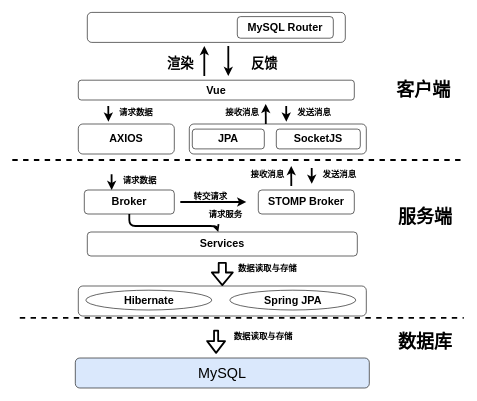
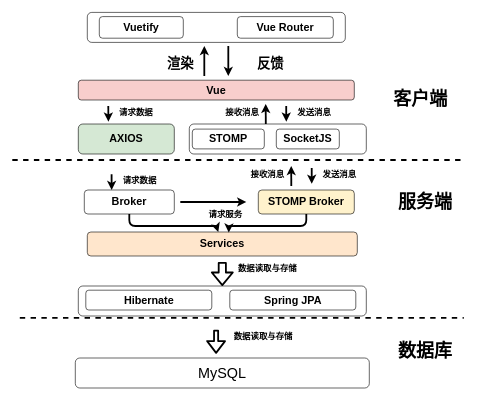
  <mxCell id="0" />
  <mxCell id="1" parent="0" />
  <mxCell id="2" value="" style="rounded=1;whiteSpace=wrap;html=1;" parent="1" vertex="1"><mxGeometry x="130" y="476" width="480" height="50" as="geometry" /></mxCell>
  <mxCell id="3" value="" style="rounded=1;whiteSpace=wrap;html=1;" parent="1" vertex="1"><mxGeometry x="315" y="206" width="295" height="50" as="geometry" /></mxCell>
  <mxCell id="4" value="" style="rounded=1;whiteSpace=wrap;html=1;" parent="1" vertex="1"><mxGeometry x="145" y="20" width="430" height="50" as="geometry" /></mxCell>
- <mxCell id="5" value="&lt;font style=&quot;font-size: 24px&quot;&gt;MySQL&lt;/font&gt;" style="rounded=1;whiteSpace=wrap;html=1;fillColor=#dae8fc;" parent="1" vertex="1"><mxGeometry x="125" y="596" width="490" height="50" as="geometry" /></mxCell>
- <mxCell id="7" value="&lt;font style=&quot;font-size: 18px&quot;&gt;&lt;b&gt;MySQL Router&lt;/b&gt;&lt;/font&gt;" style="rounded=1;whiteSpace=wrap;html=1;" parent="1" vertex="1"><mxGeometry x="395" y="27" width="160" height="36" as="geometry" /></mxCell>
- <mxCell id="8" value="&lt;font style=&quot;font-size: 18px&quot;&gt;&lt;b&gt;Vue&lt;/b&gt;&lt;/font&gt;" style="rounded=1;whiteSpace=wrap;html=1;" parent="1" vertex="1"><mxGeometry x="130" y="133" width="460" height="33" as="geometry" /></mxCell>
- <mxCell id="9" value="&lt;font style=&quot;font-size: 18px&quot;&gt;&lt;b&gt;AXIOS&lt;/b&gt;&lt;/font&gt;" style="rounded=1;whiteSpace=wrap;html=1;" parent="1" vertex="1"><mxGeometry x="130" y="206" width="160" height="50" as="geometry" /></mxCell>
- <mxCell id="10" value="&lt;font style=&quot;font-size: 18px&quot;&gt;&lt;b&gt;JPA&lt;/b&gt;&lt;/font&gt;" style="rounded=1;whiteSpace=wrap;html=1;" parent="1" vertex="1"><mxGeometry x="320" y="214.5" width="120" height="33" as="geometry" /></mxCell>
- <mxCell id="11" value="&lt;font style=&quot;font-size: 18px&quot;&gt;&lt;b&gt;SocketJS&lt;/b&gt;&lt;/font&gt;" style="rounded=1;whiteSpace=wrap;html=1;" parent="1" vertex="1"><mxGeometry x="460" y="214.5" width="140" height="33" as="geometry" /></mxCell>
+ <mxCell id="5" value="&lt;font style=&quot;font-size: 24px&quot;&gt;MySQL&lt;/font&gt;" style="rounded=1;whiteSpace=wrap;html=1;" parent="1" vertex="1"><mxGeometry x="125" y="596" width="490" height="50" as="geometry" /></mxCell>
+ <mxCell id="6" value="&lt;b&gt;&lt;font style=&quot;font-size: 18px&quot;&gt;Vuetify&lt;/font&gt;&lt;/b&gt;" style="rounded=1;whiteSpace=wrap;html=1;" parent="1" vertex="1"><mxGeometry x="165" y="27" width="140" height="36" as="geometry" /></mxCell>
+ <mxCell id="7" value="&lt;font style=&quot;font-size: 18px&quot;&gt;&lt;b&gt;Vue Router&lt;/b&gt;&lt;/font&gt;" style="rounded=1;whiteSpace=wrap;html=1;" parent="1" vertex="1"><mxGeometry x="395" y="27" width="160" height="36" as="geometry" /></mxCell>
+ <mxCell id="8" value="&lt;font style=&quot;font-size: 18px&quot;&gt;&lt;b&gt;Vue&lt;/b&gt;&lt;/font&gt;" style="rounded=1;whiteSpace=wrap;html=1;fillColor=#f8cecc;" parent="1" vertex="1"><mxGeometry x="130" y="133" width="460" height="33" as="geometry" /></mxCell>
+ <mxCell id="9" value="&lt;font style=&quot;font-size: 18px&quot;&gt;&lt;b&gt;AXIOS&lt;/b&gt;&lt;/font&gt;" style="rounded=1;whiteSpace=wrap;html=1;fillColor=#d5e8d4;" parent="1" vertex="1"><mxGeometry x="130" y="206" width="160" height="50" as="geometry" /></mxCell>
+ <mxCell id="10" value="&lt;font style=&quot;font-size: 18px&quot;&gt;&lt;b&gt;STOMP&lt;/b&gt;&lt;/font&gt;" style="rounded=1;whiteSpace=wrap;html=1;" parent="1" vertex="1"><mxGeometry x="320" y="214.5" width="120" height="33" as="geometry" /></mxCell>
+ <mxCell id="11" value="&lt;font style=&quot;font-size: 18px&quot;&gt;&lt;b&gt;SocketJS&lt;/b&gt;&lt;/font&gt;" style="rounded=1;whiteSpace=wrap;html=1;" parent="1" vertex="1"><mxGeometry x="460" y="214.5" width="105" height="33" as="geometry" /></mxCell>
  <mxCell id="12" value="" style="endArrow=none;dashed=1;html=1;strokeWidth=3;" parent="1" edge="1"><mxGeometry width="50" height="50" relative="1" as="geometry"><mxPoint x="20" y="266" as="sourcePoint" /><mxPoint x="770" y="266" as="targetPoint" /></mxGeometry></mxCell>
- <mxCell id="13" value="&lt;font style=&quot;font-size: 18px&quot;&gt;&lt;b&gt;Hibernate&lt;/b&gt;&lt;/font&gt;" style="ellipse;whiteSpace=wrap;html=1;" parent="1" vertex="1"><mxGeometry x="142.5" y="483" width="210" height="33" as="geometry" /></mxCell>
- <mxCell id="14" value="&lt;font style=&quot;font-size: 18px&quot;&gt;&lt;b&gt;Spring JPA&lt;/b&gt;&lt;/font&gt;" style="ellipse;whiteSpace=wrap;html=1;" parent="1" vertex="1"><mxGeometry x="382.5" y="483" width="210" height="33" as="geometry" /></mxCell>
+ <mxCell id="13" value="&lt;font style=&quot;font-size: 18px&quot;&gt;&lt;b&gt;Hibernate&lt;/b&gt;&lt;/font&gt;" style="rounded=1;whiteSpace=wrap;html=1;" parent="1" vertex="1"><mxGeometry x="142.5" y="483" width="210" height="33" as="geometry" /></mxCell>
+ <mxCell id="14" value="&lt;font style=&quot;font-size: 18px&quot;&gt;&lt;b&gt;Spring JPA&lt;/b&gt;&lt;/font&gt;" style="rounded=1;whiteSpace=wrap;html=1;" parent="1" vertex="1"><mxGeometry x="382.5" y="483" width="210" height="33" as="geometry" /></mxCell>
  <mxCell id="15" value="" style="endArrow=none;dashed=1;html=1;strokeWidth=3;" parent="1" edge="1"><mxGeometry width="50" height="50" relative="1" as="geometry"><mxPoint x="32.5" y="529" as="sourcePoint" /><mxPoint x="772.5" y="529" as="targetPoint" /></mxGeometry></mxCell>
  <mxCell id="16" value="&lt;font style=&quot;font-size: 18px&quot;&gt;&lt;b&gt;Broker&lt;/b&gt;&lt;/font&gt;" style="rounded=1;whiteSpace=wrap;html=1;" parent="1" vertex="1"><mxGeometry x="140" y="316" width="150" height="40" as="geometry" /></mxCell>
- <mxCell id="17" value="&lt;font style=&quot;font-size: 18px&quot;&gt;&lt;b&gt;STOMP Broker&lt;/b&gt;&lt;/font&gt;" style="rounded=1;whiteSpace=wrap;html=1;" parent="1" vertex="1"><mxGeometry x="430" y="316" width="160" height="40" as="geometry" /></mxCell>
- <mxCell id="18" value="&lt;font style=&quot;font-size: 18px&quot;&gt;&lt;b&gt;Services&lt;/b&gt;&lt;/font&gt;" style="rounded=1;whiteSpace=wrap;html=1;" parent="1" vertex="1"><mxGeometry x="145" y="386" width="450" height="40" as="geometry" /></mxCell>
- <mxCell id="19" value="&lt;font size=&quot;1&quot;&gt;&lt;b style=&quot;font-size: 30px&quot;&gt;客户端&lt;/b&gt;&lt;/font&gt;" style="text;html=1;align=center;verticalAlign=middle;resizable=0;points=[];autosize=1;strokeColor=none;" parent="1" vertex="1"><mxGeometry x="650" y="133" width="110" height="30" as="geometry" /></mxCell>
- <mxCell id="20" value="&lt;font size=&quot;1&quot;&gt;&lt;b style=&quot;font-size: 30px&quot;&gt;服务端&lt;/b&gt;&lt;/font&gt;" style="text;html=1;align=center;verticalAlign=middle;resizable=0;points=[];autosize=1;strokeColor=none;" parent="1" vertex="1"><mxGeometry x="652.5" y="346" width="110" height="30" as="geometry" /></mxCell>
- <mxCell id="21" value="&lt;font size=&quot;1&quot;&gt;&lt;b style=&quot;font-size: 30px&quot;&gt;数据库&lt;/b&gt;&lt;/font&gt;" style="text;html=1;align=center;verticalAlign=middle;resizable=0;points=[];autosize=1;strokeColor=none;" parent="1" vertex="1"><mxGeometry x="652.5" y="554" width="110" height="30" as="geometry" /></mxCell>
+ <mxCell id="17" value="&lt;font style=&quot;font-size: 18px&quot;&gt;&lt;b&gt;STOMP Broker&lt;/b&gt;&lt;/font&gt;" style="rounded=1;whiteSpace=wrap;html=1;fillColor=#fff2cc;" parent="1" vertex="1"><mxGeometry x="430" y="316" width="160" height="40" as="geometry" /></mxCell>
+ <mxCell id="18" value="&lt;font style=&quot;font-size: 18px&quot;&gt;&lt;b&gt;Services&lt;/b&gt;&lt;/font&gt;" style="rounded=1;whiteSpace=wrap;html=1;fillColor=#ffe6cc;" parent="1" vertex="1"><mxGeometry x="145" y="386" width="450" height="40" as="geometry" /></mxCell>
+ <mxCell id="19" value="&lt;font size=&quot;1&quot;&gt;&lt;b style=&quot;font-size: 30px&quot;&gt;客户端&lt;/b&gt;&lt;/font&gt;" style="text;html=1;align=center;verticalAlign=middle;resizable=0;points=[];autosize=1;strokeColor=none;" parent="1" vertex="1"><mxGeometry x="645" y="148" width="110" height="30" as="geometry" /></mxCell>
+ <mxCell id="20" value="&lt;font size=&quot;1&quot;&gt;&lt;b style=&quot;font-size: 30px&quot;&gt;服务端&lt;/b&gt;&lt;/font&gt;" style="text;html=1;align=center;verticalAlign=middle;resizable=0;points=[];autosize=1;strokeColor=none;" parent="1" vertex="1"><mxGeometry x="652.5" y="321" width="110" height="30" as="geometry" /></mxCell>
+ <mxCell id="21" value="&lt;font size=&quot;1&quot;&gt;&lt;b style=&quot;font-size: 30px&quot;&gt;数据库&lt;/b&gt;&lt;/font&gt;" style="text;html=1;align=center;verticalAlign=middle;resizable=0;points=[];autosize=1;strokeColor=none;" parent="1" vertex="1"><mxGeometry x="652.5" y="569" width="110" height="30" as="geometry" /></mxCell>
  <mxCell id="22" value="" style="endArrow=classic;html=1;strokeWidth=3;" parent="1" edge="1"><mxGeometry width="50" height="50" relative="1" as="geometry"><mxPoint x="340" y="126" as="sourcePoint" /><mxPoint x="340" y="76" as="targetPoint" /></mxGeometry></mxCell>
  <mxCell id="23" value="&lt;font style=&quot;font-size: 22px&quot;&gt;&lt;b&gt;渲染&lt;/b&gt;&lt;/font&gt;" style="text;html=1;align=center;verticalAlign=middle;resizable=0;points=[];autosize=1;strokeColor=none;" parent="1" vertex="1"><mxGeometry x="270" y="96" width="60" height="20" as="geometry" /></mxCell>
  <mxCell id="24" value="" style="endArrow=classic;html=1;strokeWidth=3;" parent="1" edge="1"><mxGeometry width="50" height="50" relative="1" as="geometry"><mxPoint x="380" y="76" as="sourcePoint" /><mxPoint x="380" y="126" as="targetPoint" /></mxGeometry></mxCell>
- <mxCell id="25" value="&lt;font style=&quot;font-size: 22px&quot;&gt;&lt;b&gt;反馈&lt;/b&gt;&lt;/font&gt;" style="text;html=1;align=center;verticalAlign=middle;resizable=0;points=[];autosize=1;strokeColor=none;" parent="1" vertex="1"><mxGeometry x="410" y="96" width="60" height="20" as="geometry" /></mxCell>
+ <mxCell id="25" value="&lt;font style=&quot;font-size: 22px&quot;&gt;&lt;b&gt;反馈&lt;/b&gt;&lt;/font&gt;" style="text;html=1;align=center;verticalAlign=middle;resizable=0;points=[];autosize=1;strokeColor=none;" parent="1" vertex="1"><mxGeometry x="420" y="96" width="60" height="20" as="geometry" /></mxCell>
  <mxCell id="26" value="" style="endArrow=classic;html=1;strokeWidth=3;entryX=0.682;entryY=-0.076;entryDx=0;entryDy=0;entryPerimeter=0;" parent="1" edge="1"><mxGeometry width="50" height="50" relative="1" as="geometry"><mxPoint x="180" y="176" as="sourcePoint" /><mxPoint x="180.12" y="202.2" as="targetPoint" /></mxGeometry></mxCell>
  <mxCell id="27" value="&lt;b&gt;&lt;font style=&quot;font-size: 14px&quot;&gt;请求数据&lt;/font&gt;&lt;/b&gt;" style="text;html=1;align=center;verticalAlign=middle;resizable=0;points=[];autosize=1;strokeColor=none;" parent="1" vertex="1"><mxGeometry x="191" y="176" width="70" height="20" as="geometry" /></mxCell>
  <mxCell id="28" value="" style="endArrow=classic;html=1;strokeWidth=3;entryX=0.217;entryY=1.198;entryDx=0;entryDy=0;entryPerimeter=0;" parent="1" edge="1"><mxGeometry width="50" height="50" relative="1" as="geometry"><mxPoint x="442.5" y="206" as="sourcePoint" /><mxPoint x="442.32" y="172.534" as="targetPoint" /></mxGeometry></mxCell>
  <mxCell id="29" value="&lt;span style=&quot;font-size: 14px&quot;&gt;&lt;b&gt;接收消息&lt;/b&gt;&lt;/span&gt;" style="text;html=1;align=center;verticalAlign=middle;resizable=0;points=[];autosize=1;strokeColor=none;" parent="1" vertex="1"><mxGeometry x="367.5" y="176" width="70" height="20" as="geometry" /></mxCell>
  <mxCell id="30" value="" style="endArrow=classic;html=1;strokeWidth=3;entryX=0.682;entryY=-0.076;entryDx=0;entryDy=0;entryPerimeter=0;" parent="1" edge="1"><mxGeometry width="50" height="50" relative="1" as="geometry"><mxPoint x="476.5" y="176" as="sourcePoint" /><mxPoint x="476.62" y="202.2" as="targetPoint" /></mxGeometry></mxCell>
  <mxCell id="31" value="&lt;b&gt;&lt;font style=&quot;font-size: 14px&quot;&gt;发送消息&lt;/font&gt;&lt;/b&gt;" style="text;html=1;align=center;verticalAlign=middle;resizable=0;points=[];autosize=1;strokeColor=none;" parent="1" vertex="1"><mxGeometry x="487.5" y="176" width="70" height="20" as="geometry" /></mxCell>
  <mxCell id="32" value="" style="endArrow=classic;html=1;strokeWidth=3;entryX=0.217;entryY=1.198;entryDx=0;entryDy=0;entryPerimeter=0;" parent="1" edge="1"><mxGeometry width="50" height="50" relative="1" as="geometry"><mxPoint x="485" y="309.47" as="sourcePoint" /><mxPoint x="484.82" y="276.004" as="targetPoint" /></mxGeometry></mxCell>
  <mxCell id="33" value="&lt;span style=&quot;font-size: 14px&quot;&gt;&lt;b&gt;接收消息&lt;/b&gt;&lt;/span&gt;" style="text;html=1;align=center;verticalAlign=middle;resizable=0;points=[];autosize=1;strokeColor=none;" parent="1" vertex="1"><mxGeometry x="410" y="279.47" width="70" height="20" as="geometry" /></mxCell>
  <mxCell id="34" value="" style="endArrow=classic;html=1;strokeWidth=3;entryX=0.682;entryY=-0.076;entryDx=0;entryDy=0;entryPerimeter=0;" parent="1" edge="1"><mxGeometry width="50" height="50" relative="1" as="geometry"><mxPoint x="519" y="279.47" as="sourcePoint" /><mxPoint x="519.12" y="305.67" as="targetPoint" /></mxGeometry></mxCell>
  <mxCell id="35" value="&lt;b&gt;&lt;font style=&quot;font-size: 14px&quot;&gt;发送消息&lt;/font&gt;&lt;/b&gt;" style="text;html=1;align=center;verticalAlign=middle;resizable=0;points=[];autosize=1;strokeColor=none;" parent="1" vertex="1"><mxGeometry x="530" y="279.47" width="70" height="20" as="geometry" /></mxCell>
  <mxCell id="36" value="" style="endArrow=classic;html=1;strokeWidth=3;entryX=0.682;entryY=-0.076;entryDx=0;entryDy=0;entryPerimeter=0;" parent="1" edge="1"><mxGeometry width="50" height="50" relative="1" as="geometry"><mxPoint x="185.5" y="289.8" as="sourcePoint" /><mxPoint x="185.62" y="316" as="targetPoint" /></mxGeometry></mxCell>
  <mxCell id="37" value="&lt;b&gt;&lt;font style=&quot;font-size: 14px&quot;&gt;请求数据&lt;/font&gt;&lt;/b&gt;" style="text;html=1;align=center;verticalAlign=middle;resizable=0;points=[];autosize=1;strokeColor=none;" parent="1" vertex="1"><mxGeometry x="196.5" y="289.8" width="70" height="20" as="geometry" /></mxCell>
  <mxCell id="38" value="" style="endArrow=classic;html=1;strokeWidth=3;" parent="1" edge="1"><mxGeometry width="50" height="50" relative="1" as="geometry"><mxPoint x="300" y="336" as="sourcePoint" /><mxPoint x="410" y="336" as="targetPoint" /></mxGeometry></mxCell>
- <mxCell id="39" value="&lt;b&gt;&lt;font style=&quot;font-size: 14px&quot;&gt;转交请求&lt;/font&gt;&lt;/b&gt;" style="text;html=1;align=center;verticalAlign=middle;resizable=0;points=[];autosize=1;strokeColor=none;" parent="1" vertex="1"><mxGeometry x="315" y="316" width="70" height="20" as="geometry" /></mxCell>
- <mxCell id="40" value="" style="endArrow=open;html=1;strokeWidth=3;exitX=0.5;exitY=1;exitDx=0;exitDy=0;" parent="1" source="16" target="18" edge="1"><mxGeometry width="50" height="50" relative="1" as="geometry"><mxPoint x="400" y="406" as="sourcePoint" /><mxPoint x="370" y="386" as="targetPoint" /><Array as="points"><mxPoint x="215" y="376" /><mxPoint x="360" y="376" /></Array></mxGeometry></mxCell>
+ <mxCell id="40" value="" style="endArrow=classic;html=1;strokeWidth=3;exitX=0.5;exitY=1;exitDx=0;exitDy=0;" parent="1" source="16" target="18" edge="1"><mxGeometry width="50" height="50" relative="1" as="geometry"><mxPoint x="400" y="406" as="sourcePoint" /><mxPoint x="370" y="386" as="targetPoint" /><Array as="points"><mxPoint x="215" y="376" /><mxPoint x="360" y="376" /></Array></mxGeometry></mxCell>
+ <mxCell id="41" value="" style="endArrow=classic;html=1;strokeWidth=3;exitX=0.5;exitY=1;exitDx=0;exitDy=0;entryX=0.524;entryY=0.025;entryDx=0;entryDy=0;entryPerimeter=0;" parent="1" source="17" target="18" edge="1"><mxGeometry width="50" height="50" relative="1" as="geometry"><mxPoint x="225" y="366" as="sourcePoint" /><mxPoint x="373.333" y="396" as="targetPoint" /><Array as="points"><mxPoint x="510" y="376" /><mxPoint x="381" y="376" /></Array></mxGeometry></mxCell>
  <mxCell id="42" value="&lt;span style=&quot;font-size: 14px&quot;&gt;&lt;b&gt;请求服务&lt;/b&gt;&lt;/span&gt;" style="text;html=1;align=center;verticalAlign=middle;resizable=0;points=[];autosize=1;strokeColor=none;" parent="1" vertex="1"><mxGeometry x="340" y="346" width="70" height="20" as="geometry" /></mxCell>
  <mxCell id="43" value="" style="shape=flexArrow;endArrow=classic;html=1;strokeWidth=3;" parent="1" edge="1"><mxGeometry width="50" height="50" relative="1" as="geometry"><mxPoint x="370" y="436" as="sourcePoint" /><mxPoint x="370" y="476" as="targetPoint" /></mxGeometry></mxCell>
  <mxCell id="44" value="&lt;span style=&quot;font-size: 14px&quot;&gt;&lt;b&gt;数据读取与存储&lt;/b&gt;&lt;/span&gt;" style="text;html=1;align=center;verticalAlign=middle;resizable=0;points=[];autosize=1;strokeColor=none;" parent="1" vertex="1"><mxGeometry x="390" y="436" width="110" height="20" as="geometry" /></mxCell>
  <mxCell id="45" value="" style="shape=flexArrow;endArrow=classic;html=1;strokeWidth=3;width=4.828;endSize=5.559;" parent="1" edge="1"><mxGeometry width="50" height="50" relative="1" as="geometry"><mxPoint x="359.66" y="549" as="sourcePoint" /><mxPoint x="359.66" y="589" as="targetPoint" /></mxGeometry></mxCell>
  <mxCell id="46" value="&lt;span style=&quot;font-size: 14px&quot;&gt;&lt;b&gt;数据读取与存储&lt;/b&gt;&lt;/span&gt;" style="text;html=1;align=center;verticalAlign=middle;resizable=0;points=[];autosize=1;strokeColor=none;" parent="1" vertex="1"><mxGeometry x="382.5" y="549" width="110" height="20" as="geometry" /></mxCell>
